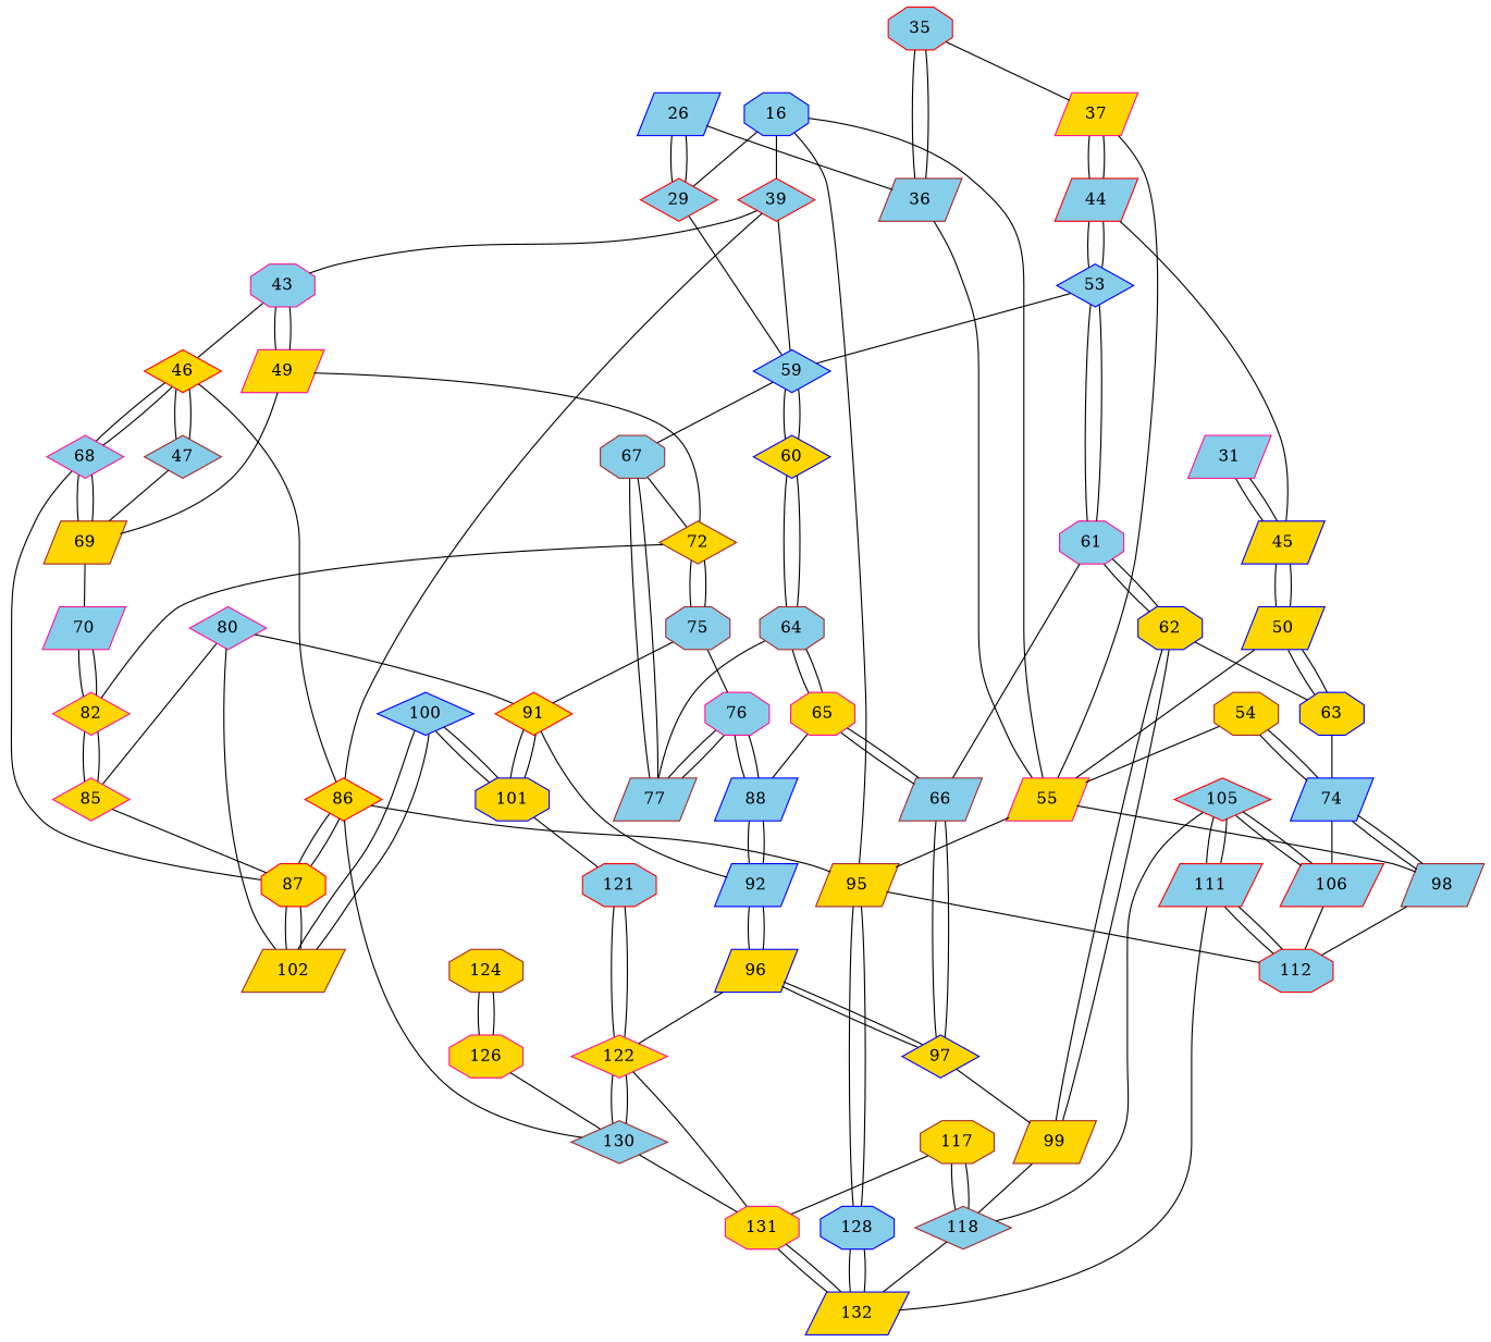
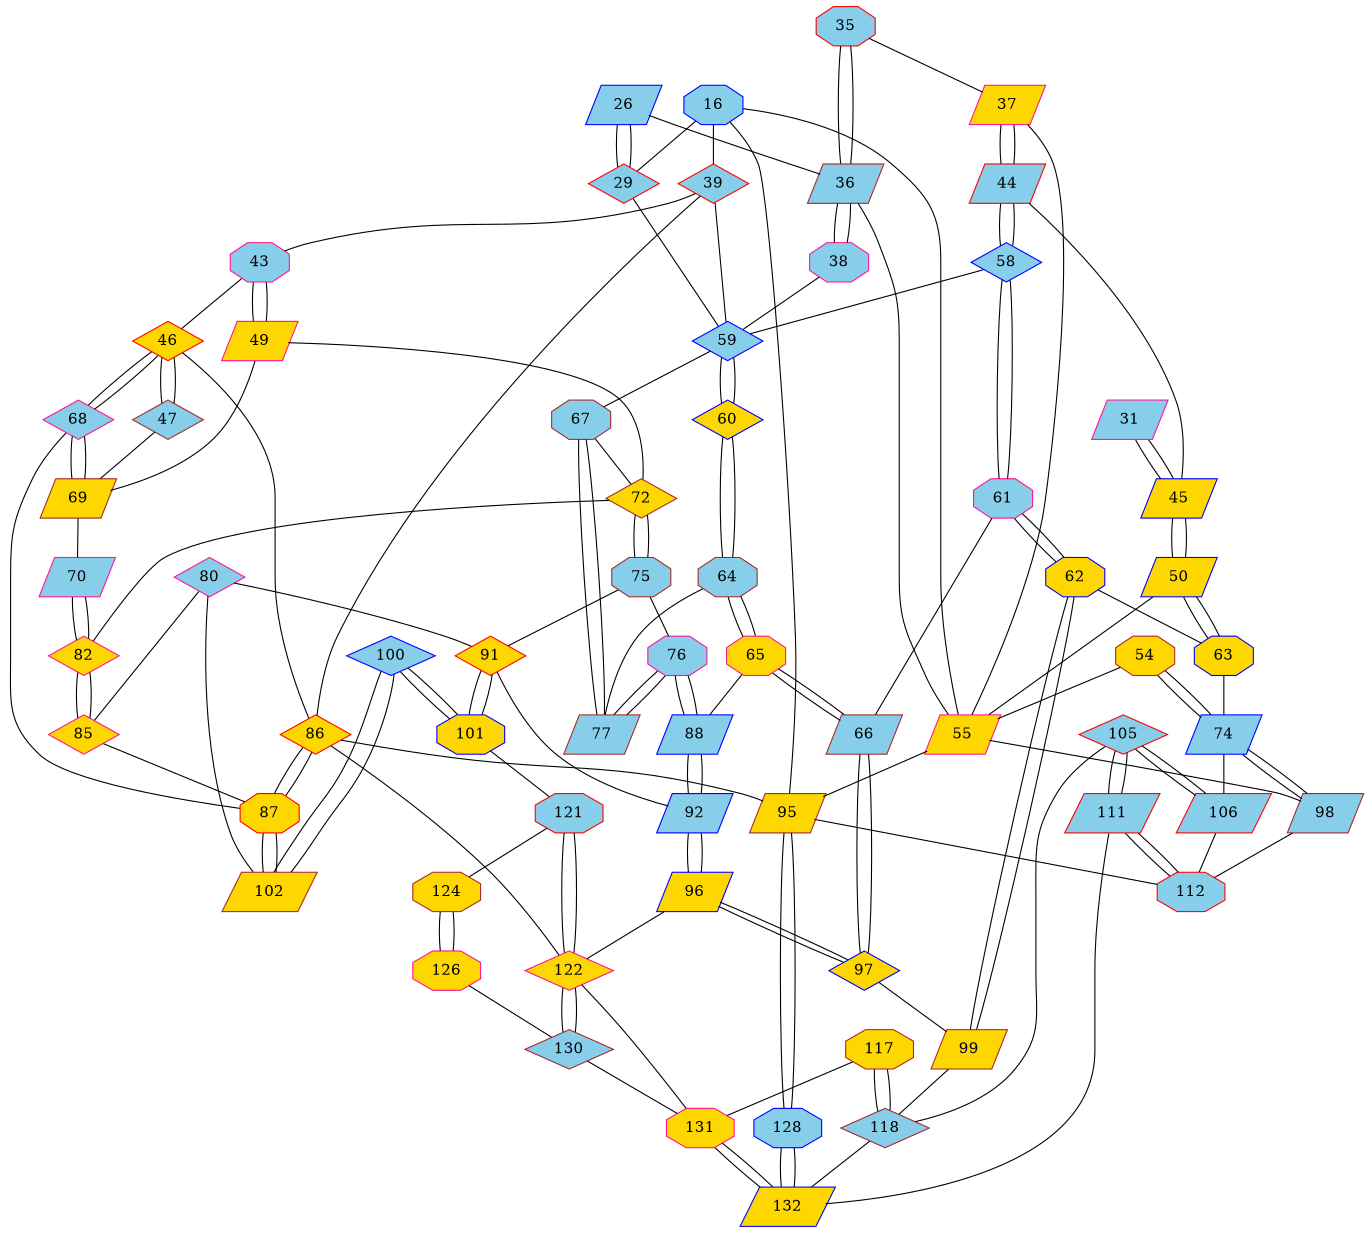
  graph {
    node [color=blue fillcolor=skyblue shape=parallelogram style=filled]
    16 [shape=octagon super="+5+6+10"]
    29 [color=red shape=diamond super="+20+21"]
    39 [color=red shape=diamond super="+9+8"]
    55 [color=deeppink fillcolor=gold super="+14+51+30"]
    95 [color=brown fillcolor=gold super="+4"]
    59 [shape=diamond super="+41+40+56"]
    43 [color=deeppink shape=octagon super="+23"]
    86 [color=red fillcolor=gold shape=diamond super="+2+7"]
    98 [color=brown super="+93"]
    112 [color=red shape=octagon super="+94+110"]
    128 [shape=octagon]
    26
    36 [color=brown super="+34+28"]
+   38 [color=deeppink shape=octagon super="+33"]
    60 [fillcolor=gold shape=diamond]
    67 [color=brown shape=octagon super="+58"]
    31 [color=deeppink super="+25"]
    45 [fillcolor=gold]
    50 [fillcolor=gold]
    35 [color=red shape=octagon]
    37 [color=deeppink fillcolor=gold]
    44 [color=red]
-   53 [shape=diamond]
+   53 [shape=diamond label=58]
    46 [color=red fillcolor=gold shape=diamond super="+12+11+22"]
    49 [color=deeppink fillcolor=gold]
    87 [color=red fillcolor=gold shape=octagon super="+83+84"]
    130 [color=brown shape=diamond super="+125"]
    47 [color=brown shape=diamond]
    68 [color=deeppink shape=diamond]
    69 [color=brown fillcolor=gold super="+48"]
    72 [color=brown fillcolor=gold shape=diamond super="+57"]
    61 [color=deeppink shape=octagon]
    63 [fillcolor=gold shape=octagon]
    70 [color=deeppink]
    82 [color=deeppink fillcolor=gold shape=diamond super="+78+71"]
    75 [color=brown shape=octagon]
    74 [super="+73"]
    62 [fillcolor=gold shape=octagon]
    66 [color=brown]
    54 [color=brown fillcolor=gold shape=octagon]
    106 [color=red]
    64 [color=brown shape=octagon]
    77 [color=brown]
    65 [color=deeppink fillcolor=gold shape=octagon]
    99 [color=brown fillcolor=gold]
    97 [fillcolor=gold shape=diamond]
    118 [color=brown shape=diamond super="+113+104"]
    88
    92
    102 [color=brown fillcolor=gold super="+89+90"]
    85 [color=deeppink fillcolor=gold shape=diamond super="+79"]
    76 [color=deeppink shape=octagon]
    91 [color=red fillcolor=gold shape=diamond super="+81"]
    101 [fillcolor=gold shape=octagon]
    80 [color=deeppink shape=diamond]
    131 [color=deeppink fillcolor=gold shape=octagon super="+119"]
    96 [fillcolor=gold]
    121 [color=red shape=octagon super="+108"]
    122 [color=deeppink fillcolor=gold shape=diamond super="+115+109"]
    132 [fillcolor=gold super="+129+127+120"]
    100 [shape=diamond]
    124 [color=brown fillcolor=gold shape=octagon super="+123"]
    105 [color=red shape=diamond]
    111 [color=red]
    117 [color=brown fillcolor=gold shape=octagon]
    126 [color=deeppink fillcolor=gold shape=octagon]
    16 -- 29 [weight=2]
    16 -- 39
    16 -- 55
    16 -- 95
    29 -- 59
    39 -- 59
    39 -- 43 [weight=2]
    39 -- 86
    55 -- 95
    55 -- 98
    95 -- 112
    95 -- 128
    95 -- 128
    59 -- 60 [weight=2]
    59 -- 60
    59 -- 67 [weight=2]
    43 -- 46
    43 -- 49
    43 -- 49
    86 -- 95 [weight=2]
    86 -- 87
    86 -- 87
-   86 -- 130
+   86 -- 122
    98 -- 112 [weight=2]
    128 -- 132 [weight=2]
    128 -- 132
    26 -- 29 [weight=2]
    26 -- 29
    26 -- 36
    36 -- 55
+   36 -- 38 [weight=2]
+   36 -- 38
+   38 -- 59 [weight=2]
    60 -- 64
    60 -- 64
    67 -- 72
    67 -- 77
    67 -- 77
    31 -- 45
    31 -- 45
    45 -- 50
    45 -- 50
    50 -- 55
    50 -- 63
    50 -- 63
    35 -- 36 [weight=2]
    35 -- 36
    35 -- 37
    37 -- 55
    37 -- 44
    37 -- 44
    44 -- 45
    44 -- 53
    44 -- 53
    53 -- 59
    53 -- 61
    53 -- 61
    46 -- 86 [weight=2]
    46 -- 47 [weight=2]
    46 -- 47
    46 -- 68
    46 -- 68
    49 -- 69
    49 -- 72
    87 -- 102 [weight=2]
    87 -- 102
    130 -- 131
    47 -- 69
    68 -- 87
    68 -- 69
    68 -- 69
    69 -- 70
    72 -- 82
    72 -- 75
    72 -- 75
    61 -- 62
    61 -- 62
    61 -- 66
    63 -- 74
    70 -- 82 [weight=2]
    70 -- 82
    82 -- 85 [weight=2]
    82 -- 85
    75 -- 76
    75 -- 91
    74 -- 98
    74 -- 98
    74 -- 106
    62 -- 63
    62 -- 99
    62 -- 99
    66 -- 97
    66 -- 97
    54 -- 55 [weight=2]
    54 -- 74
    54 -- 74
    106 -- 112
    64 -- 77
    64 -- 65
    64 -- 65
    65 -- 66
    65 -- 66
    65 -- 88
    99 -- 118
    97 -- 99
    118 -- 132 [weight=2]
    88 -- 92
    88 -- 92
    92 -- 96
    92 -- 96
    85 -- 87
    76 -- 77
    76 -- 77
    76 -- 88
    76 -- 88
    91 -- 92
    91 -- 101
    91 -- 101
    101 -- 121
    80 -- 102
    80 -- 85
    80 -- 91
    131 -- 132 [weight=2]
    131 -- 132
    96 -- 97
    96 -- 97
    96 -- 122
    121 -- 122 [weight=2]
    121 -- 122
+   121 -- 124 [weight=2]
    122 -- 130
    122 -- 130
    122 -- 131
    100 -- 102 [weight=2]
    100 -- 102
    100 -- 101
    100 -- 101
    124 -- 126 [weight=2]
    124 -- 126
    105 -- 106
    105 -- 106
    105 -- 118
    105 -- 111
    105 -- 111
    111 -- 112
    111 -- 112
    111 -- 132
    117 -- 118 [weight=2]
    117 -- 118
    117 -- 131
    126 -- 130
  }
